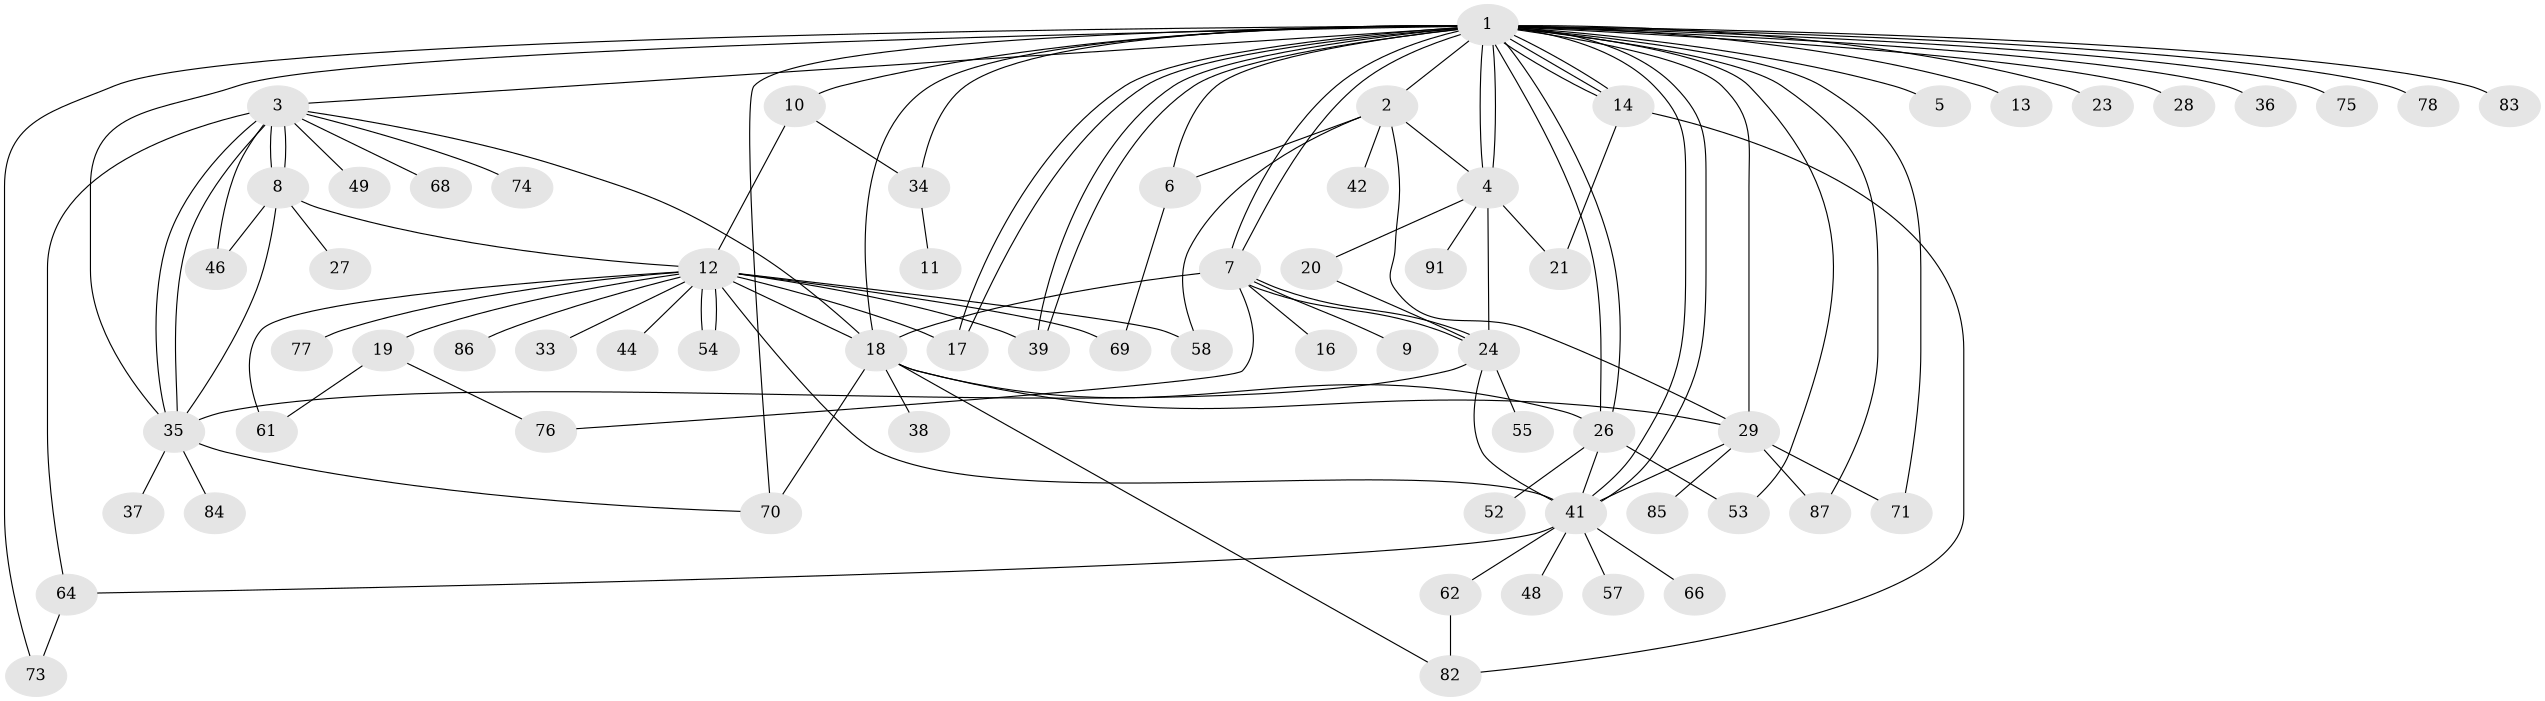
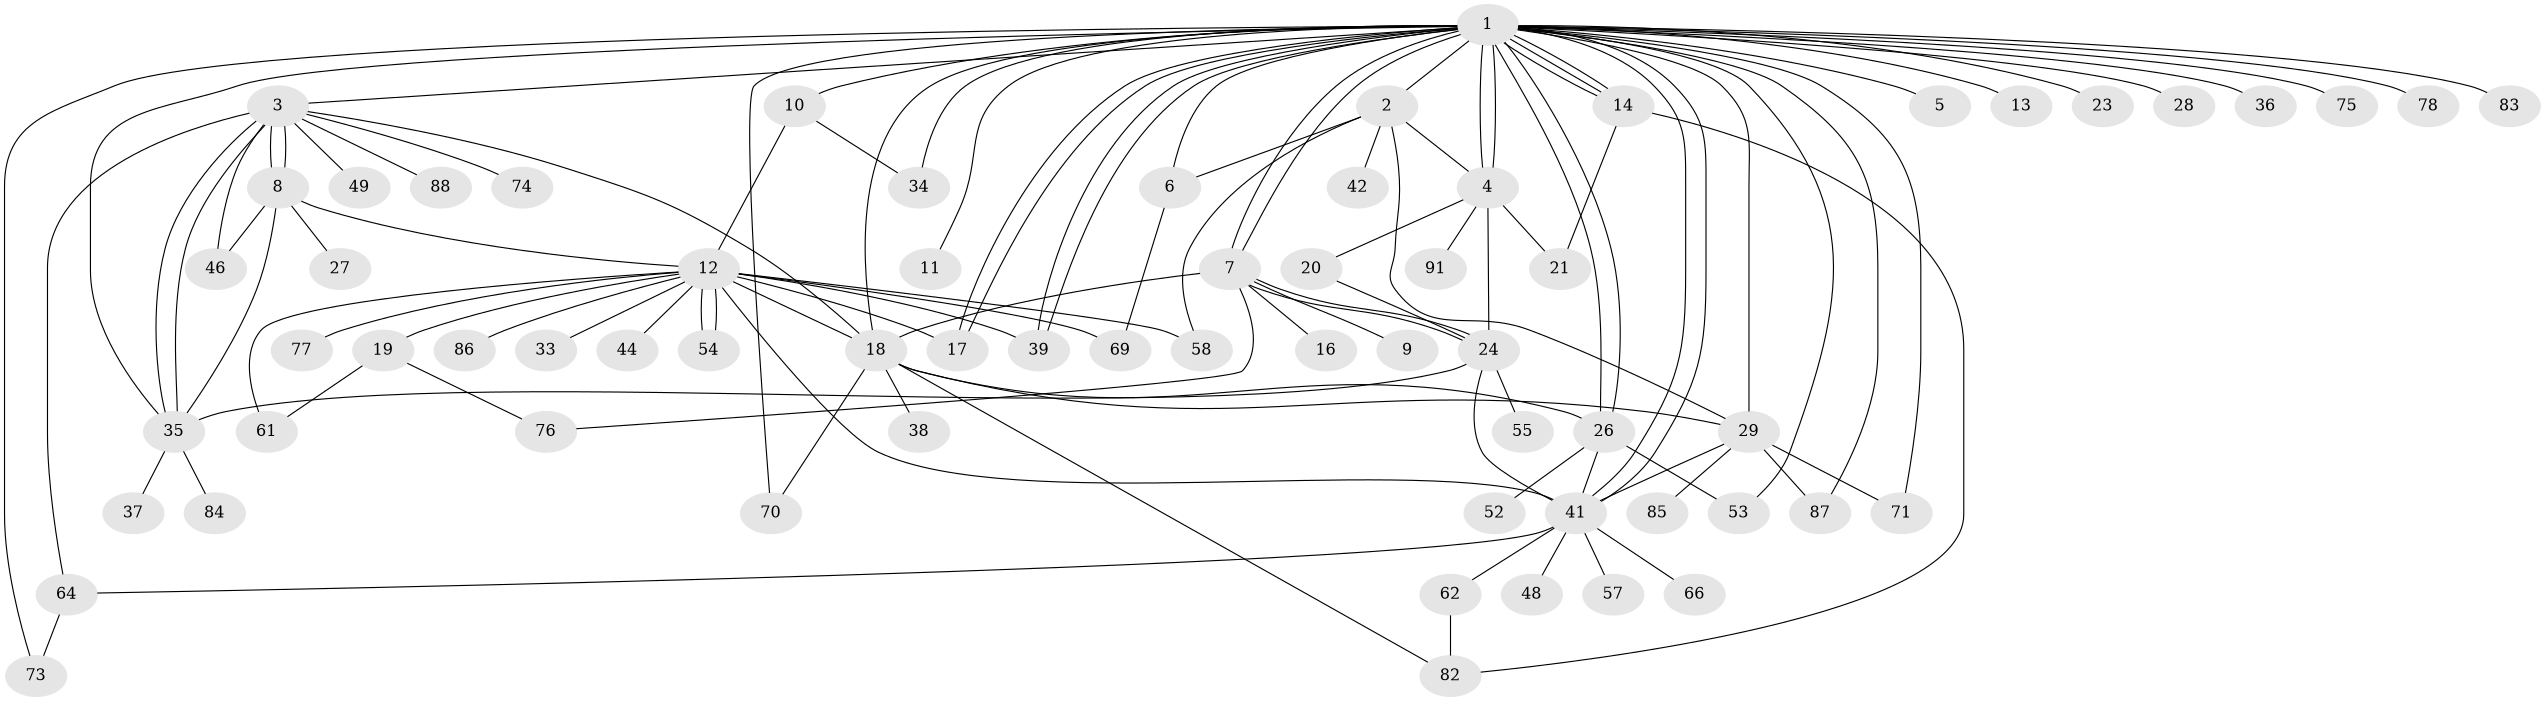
  graph {
    node [color=gray90 style=filled]
    1 [super="+15"]
    2 [super="+79"]
    3 [super="+31"]
    4 [super="+74"]
    5
    6 [super="+43"]
    7 [super="+32"]
    10 [super="+56"]
    11
    13
    14
    17
    18 [super="+30"]
    23
    26 [super="+45"]
    28
    29 [super="+65"]
    35 [super="+59"]
    36
    39 [super="+60"]
    41 [super="+63"]
    n22 [label=87]
    53
    70
    71
    73
    75
    78
    83
    34
    42
    58
    8 [super="+25"]
    46
    49
    64 [super="+67"]
-   68
+   68 [label=88]
    n38 [label=74]
    20
    21
    24 [super="+50"]
    n42 [label=91]
    69 [super="+81"]
    9
    16
    76
    12 [super="+22"]
    82
    38
    19 [super="+40"]
    61 [super="+80"]
    52
    85
    37
    84
    48
    57
    62
    66
    27
    55
    33
    44
    54
    77
    86
    1 -- 2
    1 -- 3
    1 -- 4 [weight=2]
    1 -- 4
    1 -- 5
    1 -- 6
    1 -- 7
    1 -- 7
    1 -- 10 [weight=2]
-   34 -- 11
+   1 -- 11
    1 -- 13
    1 -- 14
    1 -- 14
    1 -- 14
    1 -- 17
    1 -- 17
    1 -- 18 [weight=2]
    1 -- 23
    1 -- 26
    1 -- 26
    1 -- 28
    1 -- 29
    1 -- 35
    1 -- 36
    1 -- 39
    1 -- 39
    1 -- 41 [weight=2]
    1 -- 41
    1 -- n22
    1 -- 53
    1 -- 70
    1 -- 71
    1 -- 73
    1 -- 75
    1 -- 78
    1 -- 83
    1 -- 34
    2 -- 4
    2 -- 6
    2 -- 29
    2 -- 42
    2 -- 58
    3 -- 18
    3 -- 35
    3 -- 35
    3 -- 8
    3 -- 8
    3 -- 46
    3 -- 49
    3 -- 64
    3 -- 68
    3 -- n38
    4 -- 20
    4 -- 21
    4 -- 24
    4 -- n42
    6 -- 69
    7 -- 18
    7 -- 24
    7 -- 24
    7 -- 9
    7 -- 16
    7 -- 76
    10 -- 34
    10 -- 12
    14 -- 21
    14 -- 82
    18 -- 26
    18 -- 29
    18 -- 70
    18 -- 82
    18 -- 38
    26 -- 41
    26 -- 53
    26 -- 52
    29 -- 41
    29 -- n22
    29 -- 71
    29 -- 85
-   35 -- 70
    35 -- 37
    35 -- 84
    41 -- 64
    41 -- 48
    41 -- 57
    41 -- 62
    41 -- 66
    8 -- 35
    8 -- 46
    8 -- 12
    8 -- 27
    64 -- 73
    20 -- 24
    24 -- 35
    24 -- 41
    24 -- 55
    12 -- 17
    12 -- 18
    12 -- 39
    12 -- 41
    12 -- 58
    12 -- 69
    12 -- 19
    12 -- 61
    12 -- 33
    12 -- 44
    12 -- 54
    12 -- 54
    12 -- 77
    12 -- 86
    19 -- 76
    19 -- 61
    62 -- 82
  }
